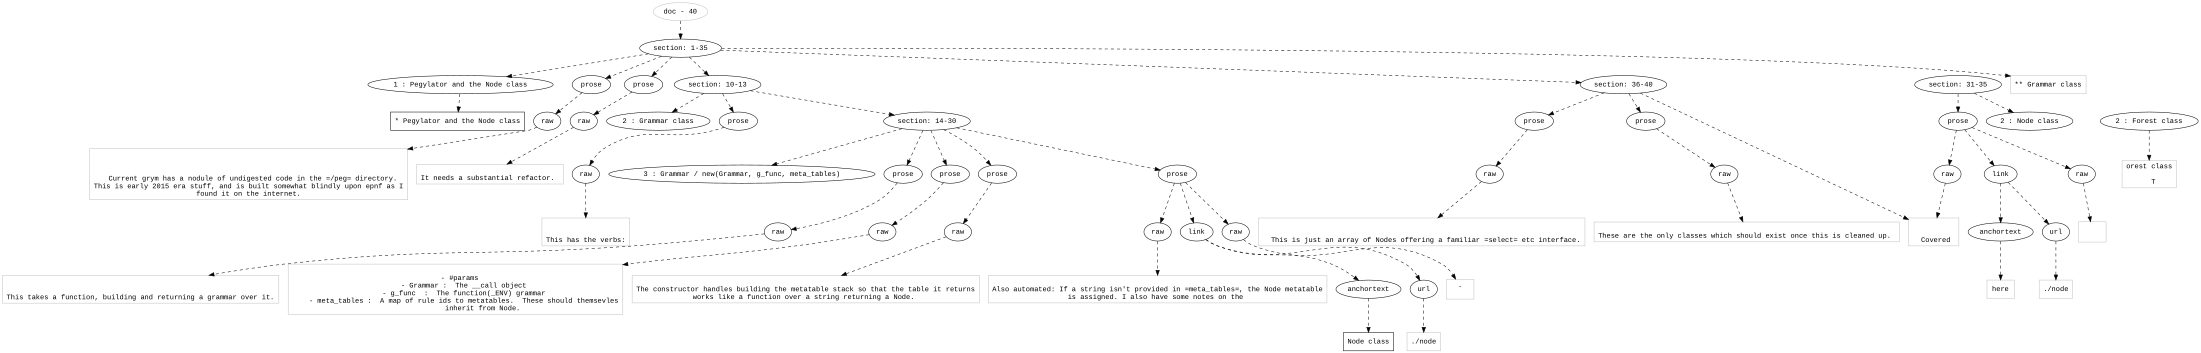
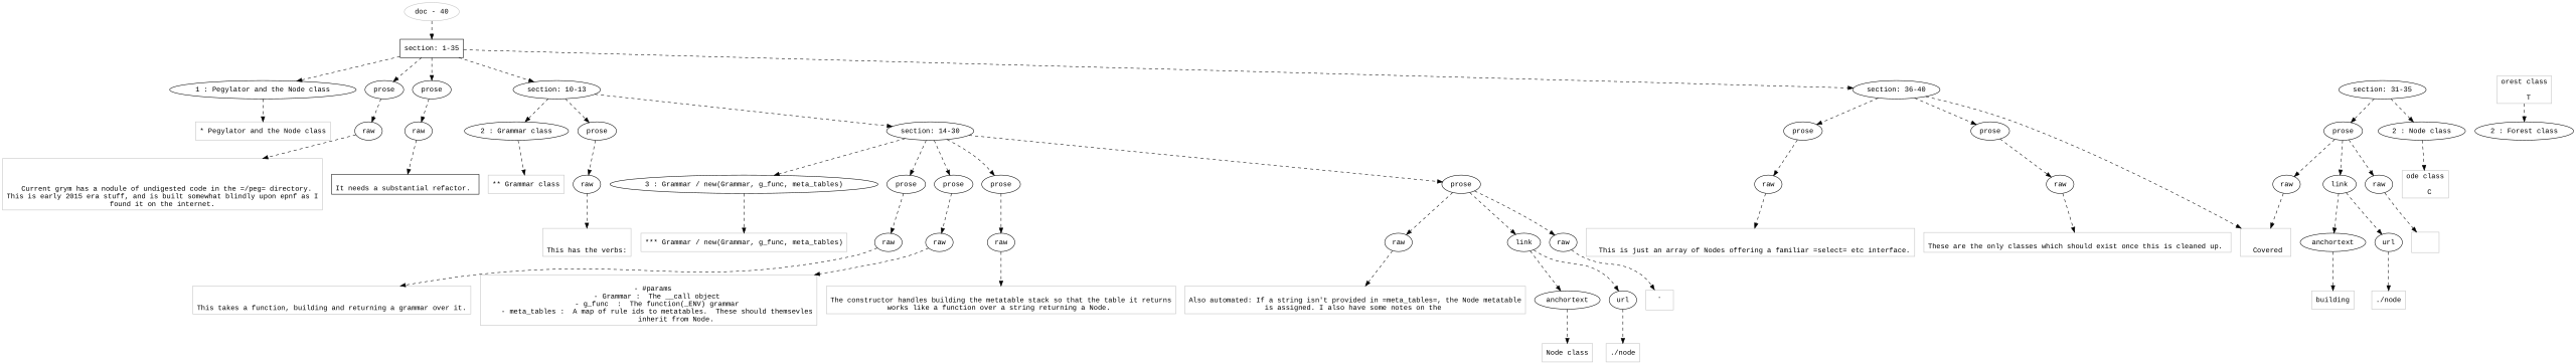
  digraph {
    fontname="Liberation Mono"
    node [fontname="Liberation Mono"]
    edge [fontname="Liberation Mono" style=dashed]
-   n1 [label="section: 1-35"]
+   n1 [label="section: 1-35" shape=box]
    n2 [label="1 : Pegylator and the Node class"]
    n3 [label=prose]
    n4 [label=prose]
    n5 [label="section: 10-13"]
    n6 [label="section: 31-35"]
    n7 [label="section: 36-40"]
    n8 [label=raw]
    n9 [label=raw]
    n10 [label="2 : Grammar class"]
    n11 [label=prose]
    n12 [label="section: 14-30"]
    n13 [label=raw]
    n14 [label="3 : Grammar / new(Grammar, g_func, meta_tables)"]
    n15 [label=prose]
    n16 [label=prose]
    n17 [label=prose]
    n18 [label=prose]
    n19 [label=raw]
    n20 [label=raw]
    n21 [label=raw]
    n22 [label=raw]
    n23 [label=link]
    n24 [label=raw]
    n25 [label=anchortext]
    n26 [label=url]
    n27 [label="2 : Node class"]
    n28 [label=prose]
    n29 [label=raw]
    n30 [label=link]
    n31 [label=raw]
    n32 [label=anchortext]
    n33 [label=url]
    n34 [label="2 : Forest class"]
    n35 [label=prose]
    n36 [label=prose]
    n37 [label=raw]
    n38 [label=raw]
-   n39 [color=black label="* Pegylator and the Node class" shape=rectangle]
+   n39 [color=Gray label="* Pegylator and the Node class" shape=rectangle]
    n40 [color=Gray label="\n\n  Covered " shape=rectangle]
    n41 [color=Gray label="\n\n\n  Current grym has a nodule of undigested code in the =/peg= directory.\nThis is early 2015 era stuff, and is built somewhat blindly upon epnf as I\nfound it on the internet.\n" shape=rectangle]
-   n42 [color=Gray label="\nIt needs a substantial refactor. \n" shape=rectangle]
+   n42 [color=black label="\nIt needs a substantial refactor. \n" shape=rectangle]
    n43 [color=Gray label="** Grammar class" shape=rectangle]
    n44 [color=Gray label="\n\nThis has the verbs:\n" shape=rectangle]
+   n45 [color=Gray label="*** Grammar / new(Grammar, g_func, meta_tables)" shape=rectangle]
    n46 [color=Gray label="\n\nThis takes a function, building and returning a grammar over it.\n" shape=rectangle]
    n47 [color=Gray label="\n  - #params\n    - Grammar :  The __call object\n    - g_func  :  The function(_ENV) grammar\n    - meta_tables :  A map of rule ids to metatables.  These should themsevles\n             inherit from Node.\n" shape=rectangle]
    n48 [color=Gray label="\nThe constructor handles building the metatable stack so that the table it returns\nworks like a function over a string returning a Node. \n" shape=rectangle]
    n49 [color=Gray label="\nAlso automated: If a string isn't provided in =meta_tables=, the Node metatable\nis assigned. I also have some notes on the " shape=rectangle]
    n50 [color=Gray label=".\n\n" shape=rectangle]
-   n51 [color=black label="Node class" shape=rectangle]
+   n51 [color=Gray label="Node class" shape=rectangle]
    n52 [color=Gray label="./node" shape=rectangle]
+   n53 [color=Gray label="ode class\n\n  C" shape=rectangle]
    n54 [color=Gray label="\n\n" shape=rectangle]
-   n55 [color=Gray label=here shape=rectangle]
+   n55 [color=Gray label=building shape=rectangle]
    n56 [color=Gray label="./node" shape=rectangle]
    n57 [color=Gray label="orest class\n\n  T" shape=rectangle]
    n58 [color=Gray label="\n\n  This is just an array of Nodes offering a familiar =select= etc interface.\n" shape=rectangle]
    n59 [color=Gray label="\nThese are the only classes which should exist once this is cleaned up. " shape=rectangle]
    n60 [color=Gray label="doc - 40"]
    subgraph sub_1 {
      rank=same
      n1
    }
    subgraph sub_2 {
      rank=same
      n2
      n3
      n4
      n5
      n6
      n7
    }
    subgraph sub_3 {
      rank=same
      n8
    }
    subgraph sub_4 {
      rank=same
      n9
    }
    subgraph sub_5 {
      rank=same
      n10
      n11
      n12
    }
    subgraph sub_6 {
      rank=same
      n13
    }
    subgraph sub_7 {
      rank=same
      n14
      n15
      n16
      n17
      n18
    }
    subgraph sub_8 {
      rank=same
      n19
    }
    subgraph sub_9 {
      rank=same
      n20
    }
    subgraph sub_10 {
      rank=same
      n21
    }
    subgraph sub_11 {
      rank=same
      n22
      n23
      n24
    }
    subgraph sub_12 {
      rank=same
      n25
      n26
    }
    subgraph sub_13 {
      rank=same
      n27
      n28
    }
    subgraph sub_14 {
      rank=same
      n29
      n30
      n31
    }
    subgraph sub_15 {
      rank=same
      n32
      n33
    }
    subgraph sub_16 {
      rank=same
      n34
      n35
      n36
    }
    subgraph sub_17 {
      rank=same
      n37
    }
    subgraph sub_18 {
      rank=same
      n38
    }
    n1 -> n2
    n1 -> n3
    n1 -> n4
    n1 -> n5
    n1 -> n7
    n2 -> n39
    n3 -> n8
    n4 -> n9
    n5 -> n10
    n5 -> n11
    n5 -> n12
    n6 -> n27
    n6 -> n28
    n7 -> n35
    n7 -> n36
    n7 -> n40
    n8 -> n41
    n9 -> n42
-   n1 -> n43
+   n10 -> n43
    n11 -> n13
    n12 -> n14
    n12 -> n15
    n12 -> n16
    n12 -> n17
    n12 -> n18
    n13 -> n44
+   n14 -> n45
    n15 -> n19
    n16 -> n20
    n17 -> n21
    n18 -> n22
    n18 -> n23
    n18 -> n24
    n19 -> n46
    n20 -> n47
    n21 -> n48
    n22 -> n49
    n23 -> n25
    n23 -> n26
    n24 -> n50
    n25 -> n51
    n26 -> n52
+   n27 -> n53
    n28 -> n29
    n28 -> n30
    n28 -> n31
    n29 -> n40
    n30 -> n32
    n30 -> n33
    n31 -> n54
    n32 -> n55
    n33 -> n56
-   n34 -> n57
+   n57 -> n34
    n35 -> n37
    n36 -> n38
    n37 -> n58
    n38 -> n59
    n60 -> n1
  }
